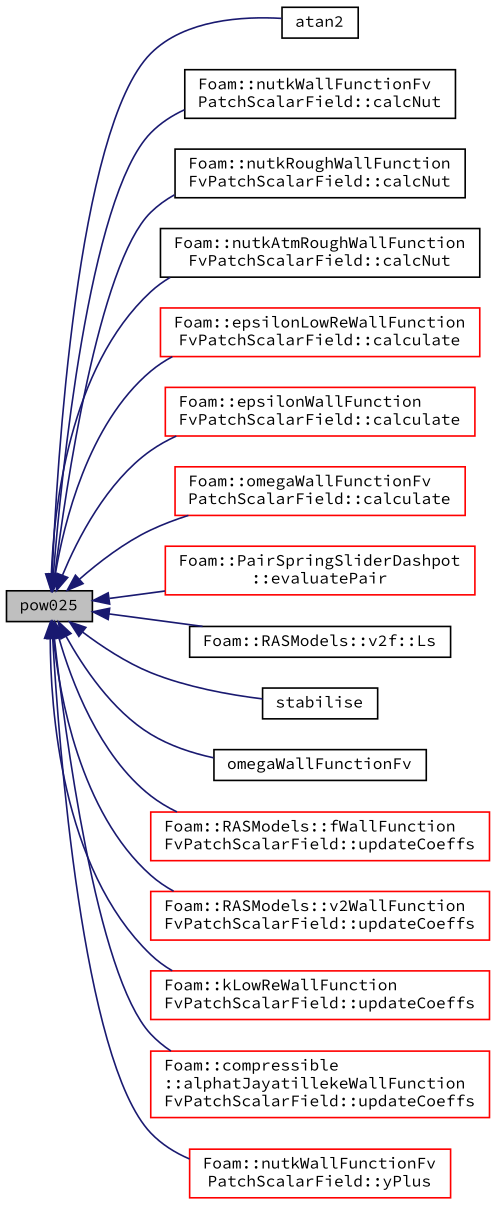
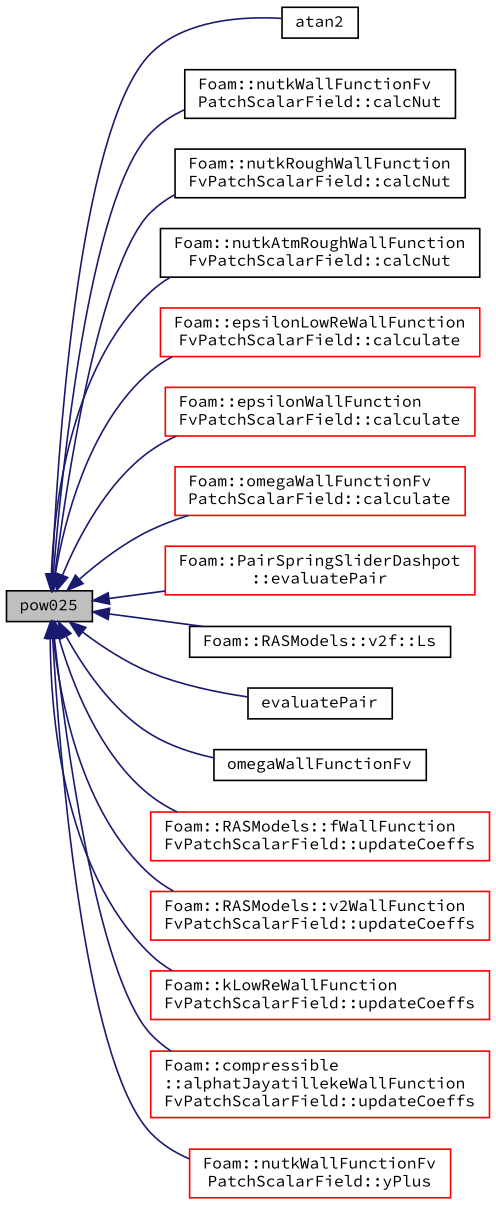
  digraph {
    fontname="Source Code Pro"
    rankdir=LR
    node [color=red fontname="Source Code Pro" fontsize=10 shape=record]
    edge [color=midnightblue dir=back fontname="Source Code Pro" fontsize=10 labelfontname=Helvetica labelfontsize=10 style=solid]
    n1 [color=black fillcolor=grey75 fontcolor=black height=0.2 label=pow025 style=filled width=0.4]
    n2 [color=black height=0.2 label=atan2 width=0.4]
    n3 [color=black height=0.2 label="Foam::nutkWallFunctionFv\lPatchScalarField::calcNut" width=0.4]
    n4 [color=black height=0.2 label="Foam::nutkRoughWallFunction\lFvPatchScalarField::calcNut" width=0.4]
    n5 [color=black height=0.2 label="Foam::nutkAtmRoughWallFunction\lFvPatchScalarField::calcNut" width=0.4]
    n6 [height=0.2 label="Foam::epsilonLowReWallFunction\lFvPatchScalarField::calculate" width=0.4]
    n7 [height=0.2 label="Foam::epsilonWallFunction\lFvPatchScalarField::calculate" width=0.4]
    n8 [height=0.2 label="Foam::omegaWallFunctionFv\lPatchScalarField::calculate" width=0.4]
    n9 [height=0.2 label="Foam::PairSpringSliderDashpot\l::evaluatePair" width=0.4]
    n10 [color=black height=0.2 label="Foam::RASModels::v2f::Ls" width=0.4]
-   n11 [color=black height=0.2 label=stabilise width=0.4]
+   n11 [color=black height=0.2 label=evaluatePair width=0.4]
    n12 [color=black height=0.2 label=omegaWallFunctionFv width=0.4]
    n13 [height=0.2 label="Foam::RASModels::fWallFunction\lFvPatchScalarField::updateCoeffs" width=0.4]
    n14 [height=0.2 label="Foam::RASModels::v2WallFunction\lFvPatchScalarField::updateCoeffs" width=0.4]
    n15 [height=0.2 label="Foam::kLowReWallFunction\lFvPatchScalarField::updateCoeffs" width=0.4]
    n16 [height=0.2 label="Foam::compressible\l::alphatJayatillekeWallFunction\lFvPatchScalarField::updateCoeffs" width=0.4]
    n17 [height=0.2 label="Foam::nutkWallFunctionFv\lPatchScalarField::yPlus" width=0.4]
    n1 -> n2
    n1 -> n3
    n1 -> n4
    n1 -> n5
    n1 -> n6
    n1 -> n7
    n1 -> n8
    n1 -> n9
    n1 -> n10
    n1 -> n11
    n1 -> n12
    n1 -> n13
    n1 -> n14
    n1 -> n15
    n1 -> n16
    n1 -> n17
  }
